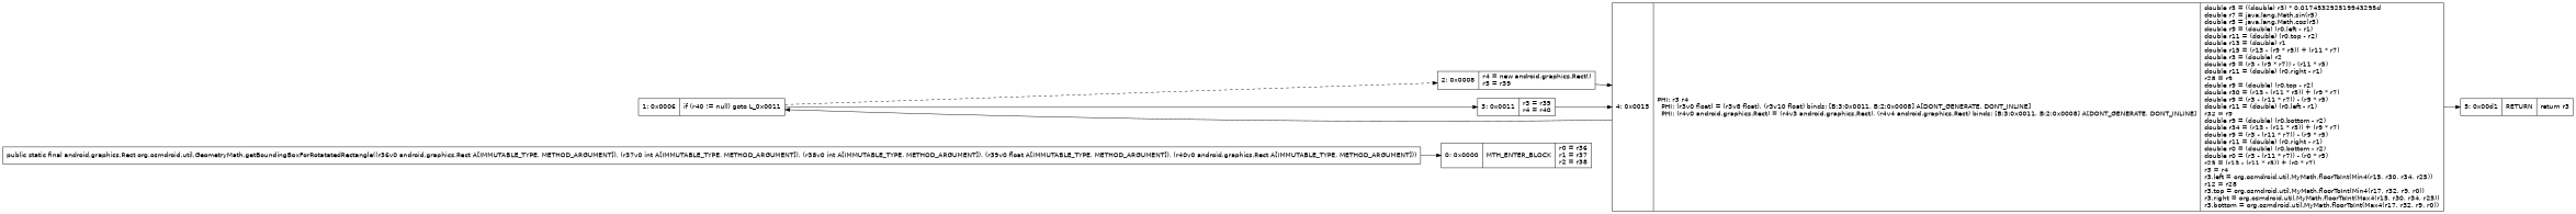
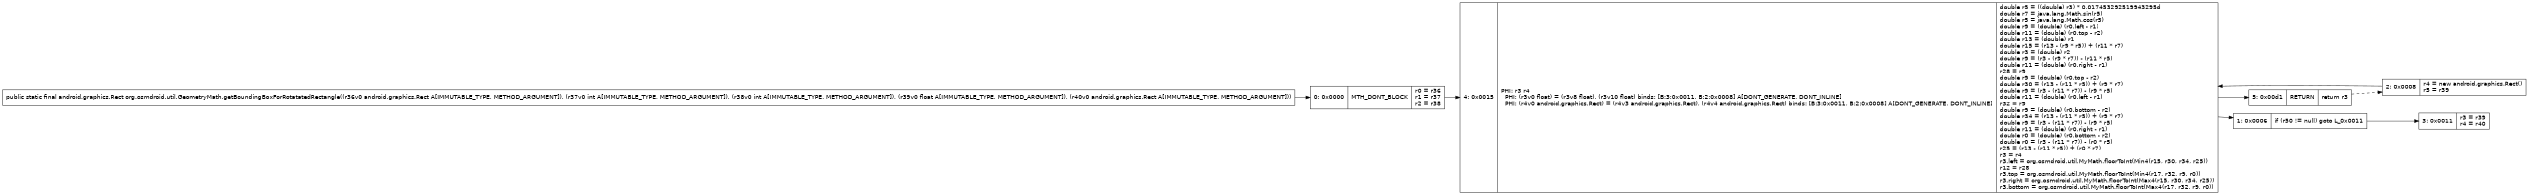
  digraph {
    fontname="DejaVu Sans"
    rankdir=LR
    node [fontname="DejaVu Sans" shape=record]
    edge [fontname="DejaVu Sans"]
-   n1 [label="{0\:\ 0x0000|MTH_ENTER_BLOCK\l|r0 = r36\lr1 = r37\lr2 = r38\l}"]
-   n2 [label="{1\:\ 0x0006|if (r40 != null) goto L_0x0011\l}"]
+   n1 [label="{0\:\ 0x0000|MTH_DONT_BLOCK\l|r0 = r36\lr1 = r37\lr2 = r38\l}"]
+   n2 [label="{1\:\ 0x0006|if (r50 != null) goto L_0x0011\l}"]
    n3 [label="{2\:\ 0x0008|r4 = new android.graphics.Rect()\lr5 = r39\l}"]
    n4 [label="{3\:\ 0x0011|r3 = r39\lr4 = r40\l}"]
    n5 [label="{4\:\ 0x0015|PHI: r3 r4 \l  PHI: (r3v0 float) = (r3v8 float), (r3v10 float) binds: [B:3:0x0011, B:2:0x0008] A[DONT_GENERATE, DONT_INLINE]\l  PHI: (r4v0 android.graphics.Rect) = (r4v3 android.graphics.Rect), (r4v4 android.graphics.Rect) binds: [B:3:0x0011, B:2:0x0008] A[DONT_GENERATE, DONT_INLINE]\l|double r5 = ((double) r3) * 0.017453292519943295d\ldouble r7 = java.lang.Math.sin(r5)\ldouble r5 = java.lang.Math.cos(r5)\ldouble r9 = (double) (r0.left \- r1)\ldouble r11 = (double) (r0.top \- r2)\ldouble r13 = (double) r1\ldouble r15 = (r13 \- (r9 * r5)) + (r11 * r7)\ldouble r3 = (double) r2\ldouble r9 = (r3 \- (r9 * r7)) \- (r11 * r5)\ldouble r11 = (double) (r0.right \- r1)\lr28 = r9\ldouble r9 = (double) (r0.top \- r2)\ldouble r30 = (r13 \- (r11 * r5)) + (r9 * r7)\ldouble r9 = (r3 \- (r11 * r7)) \- (r9 * r5)\ldouble r11 = (double) (r0.left \- r1)\lr32 = r9\ldouble r9 = (double) (r0.bottom \- r2)\ldouble r34 = (r13 \- (r11 * r5)) + (r9 * r7)\ldouble r9 = (r3 \- (r11 * r7)) \- (r9 * r5)\ldouble r11 = (double) (r0.right \- r1)\ldouble r0 = (double) (r0.bottom \- r2)\ldouble r0 = (r3 \- (r11 * r7)) \- (r0 * r5)\lr25 = (r13 \- (r11 * r5)) + (r0 * r7)\lr3 = r4\lr3.left = org.osmdroid.util.MyMath.floorToInt(Min4(r15, r30, r34, r25))\lr12 = r28\lr3.top = org.osmdroid.util.MyMath.floorToInt(Min4(r17, r32, r9, r0))\lr3.right = org.osmdroid.util.MyMath.floorToInt(Max4(r15, r30, r34, r25))\lr3.bottom = org.osmdroid.util.MyMath.floorToInt(Max4(r17, r32, r9, r0))\l}"]
    n6 [label="{5\:\ 0x00d1|RETURN\l|return r3\l}"]
    n7 [label="{public static final android.graphics.Rect org.osmdroid.util.GeometryMath.getBoundingBoxForRotatatedRectangle((r36v0 android.graphics.Rect A[IMMUTABLE_TYPE, METHOD_ARGUMENT]), (r37v0 int A[IMMUTABLE_TYPE, METHOD_ARGUMENT]), (r38v0 int A[IMMUTABLE_TYPE, METHOD_ARGUMENT]), (r39v0 float A[IMMUTABLE_TYPE, METHOD_ARGUMENT]), (r40v0 android.graphics.Rect A[IMMUTABLE_TYPE, METHOD_ARGUMENT])) }"]
-   n2 -> n3 [style=dashed]
+   n6 -> n3 [style=dashed]
    n2 -> n4
    n3 -> n5
-   n4 -> n5
+   n1 -> n5
    n5 -> n2
    n5 -> n6
    n7 -> n1
  }
